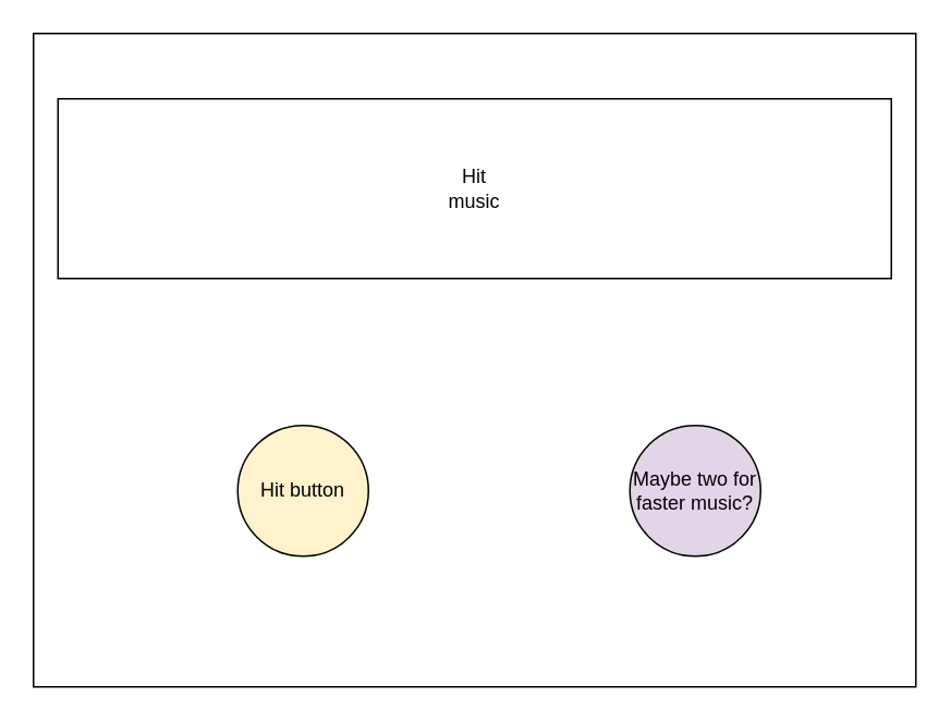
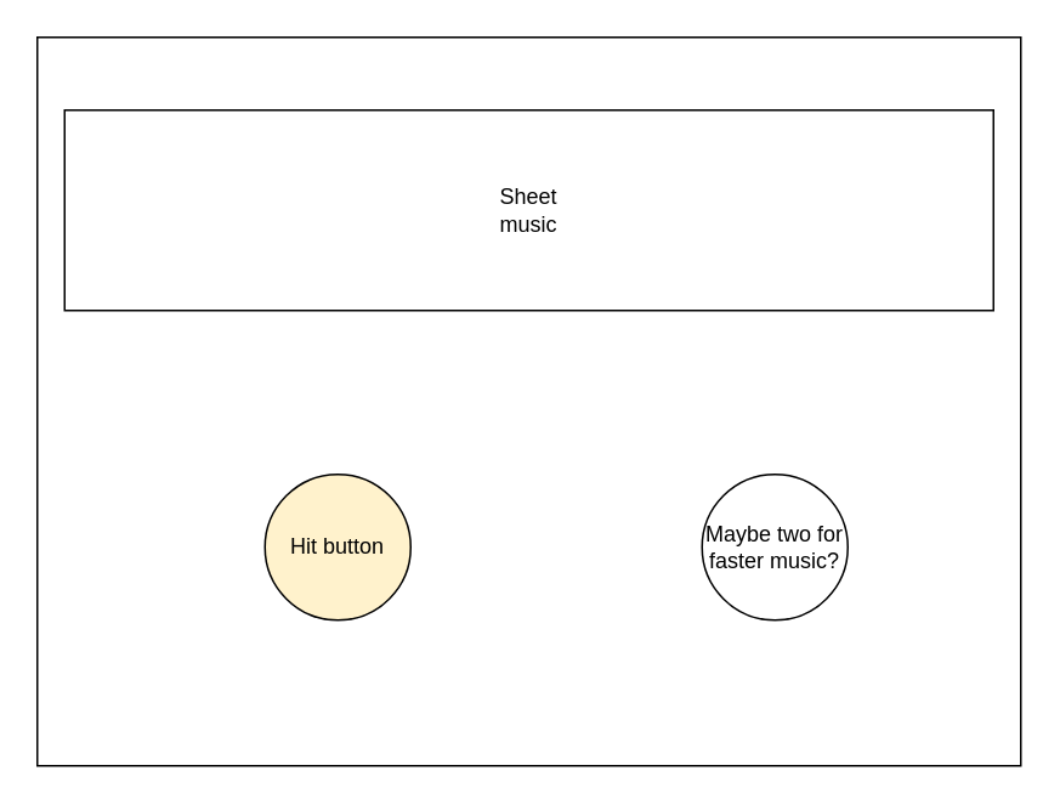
  <mxCell id="0" />
  <mxCell id="1" parent="0" />
  <mxCell id="2" value="" style="rounded=0;whiteSpace=wrap;html=1;" parent="1" vertex="1"><mxGeometry x="20" y="20" width="540" height="400" as="geometry" /></mxCell>
  <mxCell id="3" value="" style="rounded=0;whiteSpace=wrap;html=1;" parent="1" vertex="1"><mxGeometry x="35" y="60" width="510" height="110" as="geometry" /></mxCell>
- <mxCell id="4" value="Hit music" style="text;html=1;strokeColor=none;fillColor=none;align=center;verticalAlign=middle;whiteSpace=wrap;rounded=0;" parent="1" vertex="1"><mxGeometry x="270" y="105" width="40" height="20" as="geometry" /></mxCell>
+ <mxCell id="4" value="Sheet music" style="text;html=1;strokeColor=none;fillColor=none;align=center;verticalAlign=middle;whiteSpace=wrap;rounded=0;" parent="1" vertex="1"><mxGeometry x="270" y="105" width="40" height="20" as="geometry" /></mxCell>
  <mxCell id="5" value="Hit button" style="ellipse;whiteSpace=wrap;html=1;aspect=fixed;fillColor=#fff2cc;" parent="1" vertex="1"><mxGeometry x="145" y="260" width="80" height="80" as="geometry" /></mxCell>
- <mxCell id="6" value="Maybe two for faster music?" style="ellipse;whiteSpace=wrap;html=1;aspect=fixed;fillColor=#e1d5e7;" parent="1" vertex="1"><mxGeometry x="385" y="260" width="80" height="80" as="geometry" /></mxCell>
+ <mxCell id="6" value="Maybe two for faster music?" style="ellipse;whiteSpace=wrap;html=1;aspect=fixed;" parent="1" vertex="1"><mxGeometry x="385" y="260" width="80" height="80" as="geometry" /></mxCell>
